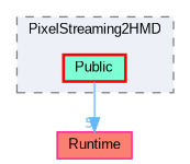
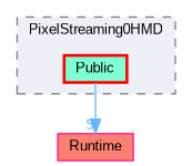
  digraph {
    compound=true
    fontname="Liberation Sans"
    node [fontname="Liberation Sans" fontsize=10 shape=box]
    n1 [color=red fillcolor=aquamarine height=0.2 label=Public style="filled,bold" width=0.4]
    n2 [color=deeppink fillcolor=salmon height=0.2 label=Runtime style=filled width=0.4]
    subgraph cluster_1 {
      bgcolor="#edf0f7"
      fontsize=10
-     label=PixelStreaming2HMD
+     label=PixelStreaming0HMD
      pencolor=grey50
      style="filled,dashed"
      n1
    }
    n1 -> n2 [color=steelblue1 fontcolor=steelblue1 fontname="Liberation Sans" fontsize=10 headlabel=5 labeldistance=1.5 labelfontname=Helvetica labelfontsize=10]
  }
